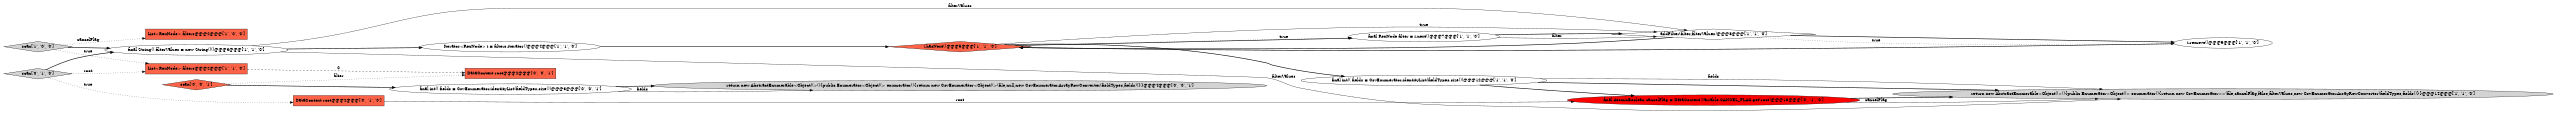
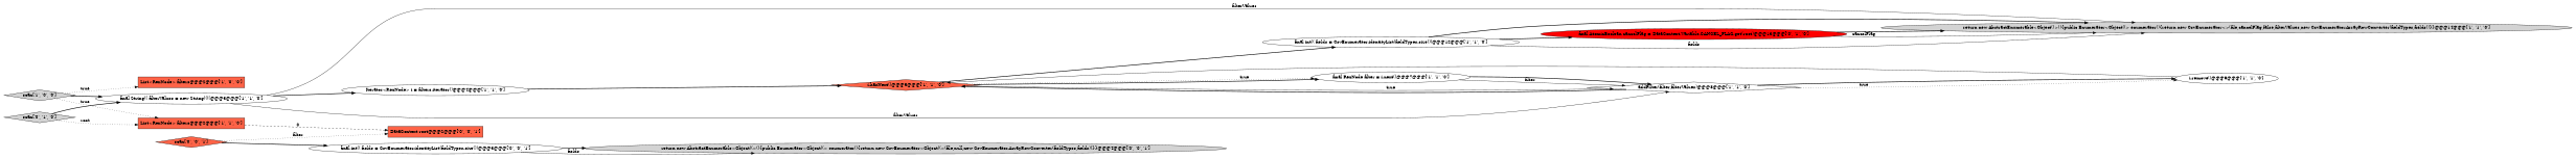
  digraph {
    rankdir=LR
    node [fillcolor=white shape=ellipse style=filled]
    edge [style=bold]
    n1 [fillcolor=red label="final AtomicBoolean cancelFlag = DataContext.Variable.CANCEL_FLAG.get(root)@@@13@@@['0', '1', '0']"]
    n2 [fillcolor=lightgray label="return new AbstractEnumerable<Object((>(){public Enumerator<Object((> enumerator(){return new CsvEnumerator<>(file,cancelFlag,false,filterValues,new CsvEnumerator.ArrayRowConverter(fieldTypes,fields))}}@@@14@@@['1', '1', '0']"]
    n3 [label="i.remove()@@@9@@@['1', '1', '0']"]
    n4 [fillcolor=tomato label="i.hasNext()@@@5@@@['1', '1', '0']" shape=diamond]
    n5 [label="addFilter(filter,filterValues)@@@8@@@['1', '1', '0']" shape=diamond]
    n6 [label="final int(( fields = CsvEnumerator.identityList(fieldTypes.size())@@@12@@@['1', '1', '0']"]
    n7 [label="final RexNode filter = i.next()@@@7@@@['1', '1', '0']"]
    n8 [fillcolor=tomato label="DataContext root@@@2@@@['0', '0', '1']" shape=box]
    n9 [label="Iterator<RexNode> i = filters.iterator()@@@4@@@['1', '1', '0']"]
    n10 [fillcolor=lightgray label="return new AbstractEnumerable<Object((>(){public Enumerator<Object((> enumerator(){return new CsvEnumerator<Object((>(file,null,new CsvEnumerator.ArrayRowConverter(fieldTypes,fields))}}@@@4@@@['0', '0', '1']"]
    n11 [label="final int(( fields = CsvEnumerator.identityList(fieldTypes.size())@@@3@@@['0', '0', '1']"]
    n12 [fillcolor=tomato label="List<RexNode> filters@@@2@@@['1', '0', '0']" shape=box]
    n13 [fillcolor=tomato label="List<RexNode> filters@@@2@@@['1', '1', '0']" shape=box]
    n14 [fillcolor=lightgray label="scan['1', '0', '0']" shape=diamond]
    n15 [label="final String(( filterValues = new String((((@@@3@@@['1', '1', '0']"]
-   n16 [fillcolor=tomato label="DataContext root@@@2@@@['0', '1', '0']" shape=box]
    n17 [fillcolor=tomato label="scan['0', '0', '1']" shape=diamond]
    n18 [fillcolor=lightgray label="scan['0', '1', '0']" shape=diamond]
    n1 -> n2 [label=cancelFlag style=solid]
    n1 -> n2
-   n3 -> n4
+   n3 -> n4 [style=solid]
    n4 -> n5 [label=true style=solid]
    n4 -> n6
    n4 -> n7 [label=true style=dotted]
    n4 -> n7
    n5 -> n3 [label=true style=dotted]
    n5 -> n3
    n5 -> n4
    n6 -> n1
    n6 -> n2
    n6 -> n2 [label=fields style=solid]
    n7 -> n5 [label=filter style=solid]
    n7 -> n5
    n9 -> n4
    n11 -> n10
    n11 -> n10 [label=fields style=solid]
    n13 -> n8 [label=0 style=dashed]
-   n14 -> n12 [label=cancelFlag style=dotted]
+   n14 -> n12 [label=true style=dotted]
    n14 -> n13 [label=true style=dotted]
    n14 -> n15
    n15 -> n2 [label=filterValues style=solid]
    n15 -> n5 [label=filterValues style=solid]
    n15 -> n9
-   n16 -> n1 [label=root style=solid]
    n17 -> n8 [label=filter style=dotted]
    n17 -> n11
    n18 -> n13 [label=root style=dotted]
    n18 -> n15
-   n18 -> n16 [label=true style=dotted]
  }
